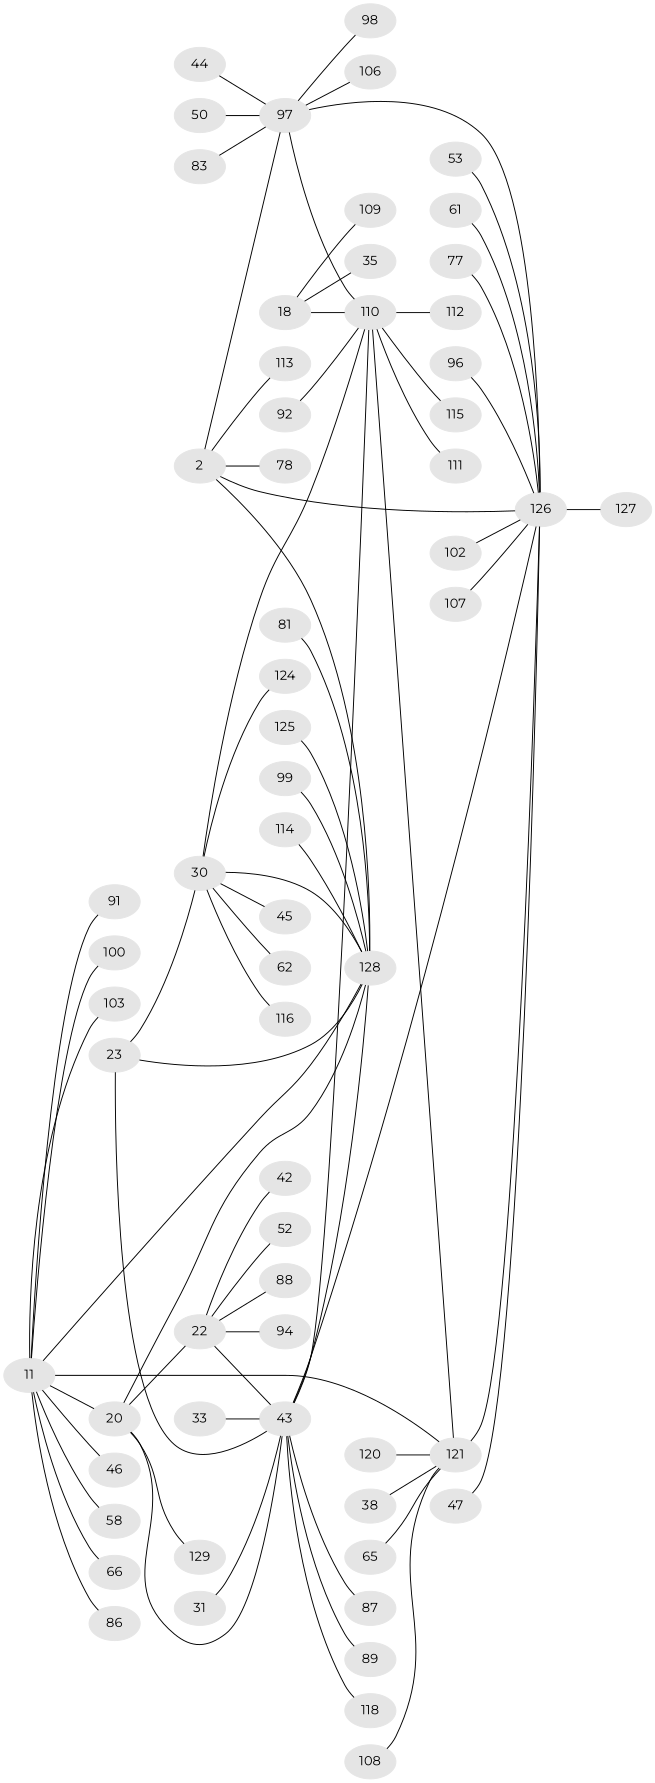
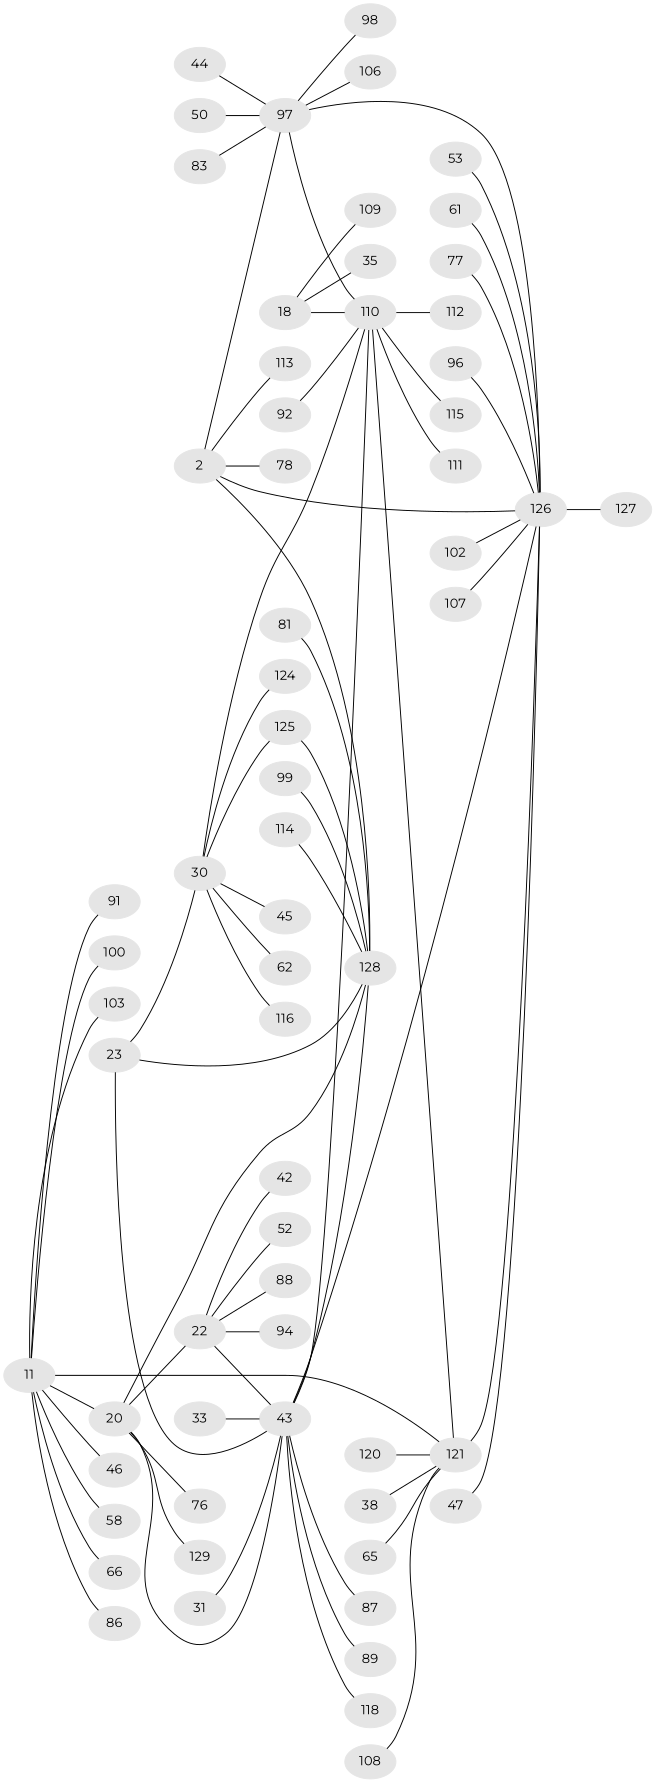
  graph {
    fontname=Montserrat
    rankdir=LR
    node [color=gray90 fontname=Montserrat style=filled]
    edge [fontname=Montserrat]
    2 [super="+1"]
    78
    97 [super="+6"]
    113
    126 [super="+119+40"]
    128 [super="+115+122+123+29+82+68+71+73+74"]
    22 [super="+21"]
    43 [super="+24"]
    42
    52
    88
    94
    110 [super="+101+59+80+85"]
    98
    106
    127
    11 [super="+9"]
    20 [super="+19"]
    46
    58
    66
    86 [super="+63"]
    91
    100
    103
    121 [super="+104+12"]
+   76
    129
    18 [super="+13"]
    35
    109
    111 [super="+37"]
    112
    n34 [label=115]
    87 [super="+84"]
    89
    118
    n38 [label=23 super="+25"]
    30 [super="+28"]
    45
    62
    116
    124
    31
    33
    38
    44
    47
    50
    53
    61
    65
    77
    81
    83
    92 [super="+70"]
    96
    99 [super="+57"]
    102
    107
    108 [super="+90"]
    114
    120
    125
    2 -- 78
    2 -- 97 [weight=4]
    2 -- 113
    2 -- 126 [weight=4]
    2 -- 128
    97 -- 126 [weight=4]
    97 -- 110
    97 -- 98
    97 -- 106
    126 -- 127
    22 -- 43 [weight=4]
    22 -- 42
    22 -- 52
    22 -- 88
    22 -- 94
    43 -- 126 [weight=4]
    43 -- 128
    43 -- 110
    43 -- 87
    43 -- 89
    43 -- 118
    110 -- 121
    110 -- 111
    110 -- 112
    110 -- n34
-   11 -- 128 [weight=3]
    11 -- 20
    11 -- 46
    11 -- 58
    11 -- 66
    11 -- 86
    11 -- 91
    11 -- 100
    11 -- 103
    11 -- 121 [weight=9]
    20 -- 128
    20 -- 22 [weight=4]
    20 -- 43 [weight=4]
+   20 -- 76
    20 -- 129
    121 -- 126
    18 -- 110 [weight=8]
    18 -- 35
    18 -- 109
    n38 -- 128 [weight=4]
    n38 -- 43 [weight=2]
    n38 -- 30 [weight=4]
-   30 -- 128 [weight=4]
+   30 -- 125 [weight=4]
    30 -- 110 [weight=2]
    30 -- 45
    30 -- 62
    30 -- 116
    30 -- 124
    31 -- 43
    33 -- 43
    38 -- 121
    44 -- 97
    47 -- 126
    50 -- 97
    53 -- 126
    61 -- 126
    65 -- 121
    77 -- 126
    81 -- 128
    83 -- 97
    92 -- 110
    96 -- 126
    99 -- 128
    102 -- 126
    107 -- 126
    108 -- 121
    114 -- 128
    120 -- 121
    125 -- 128
  }
